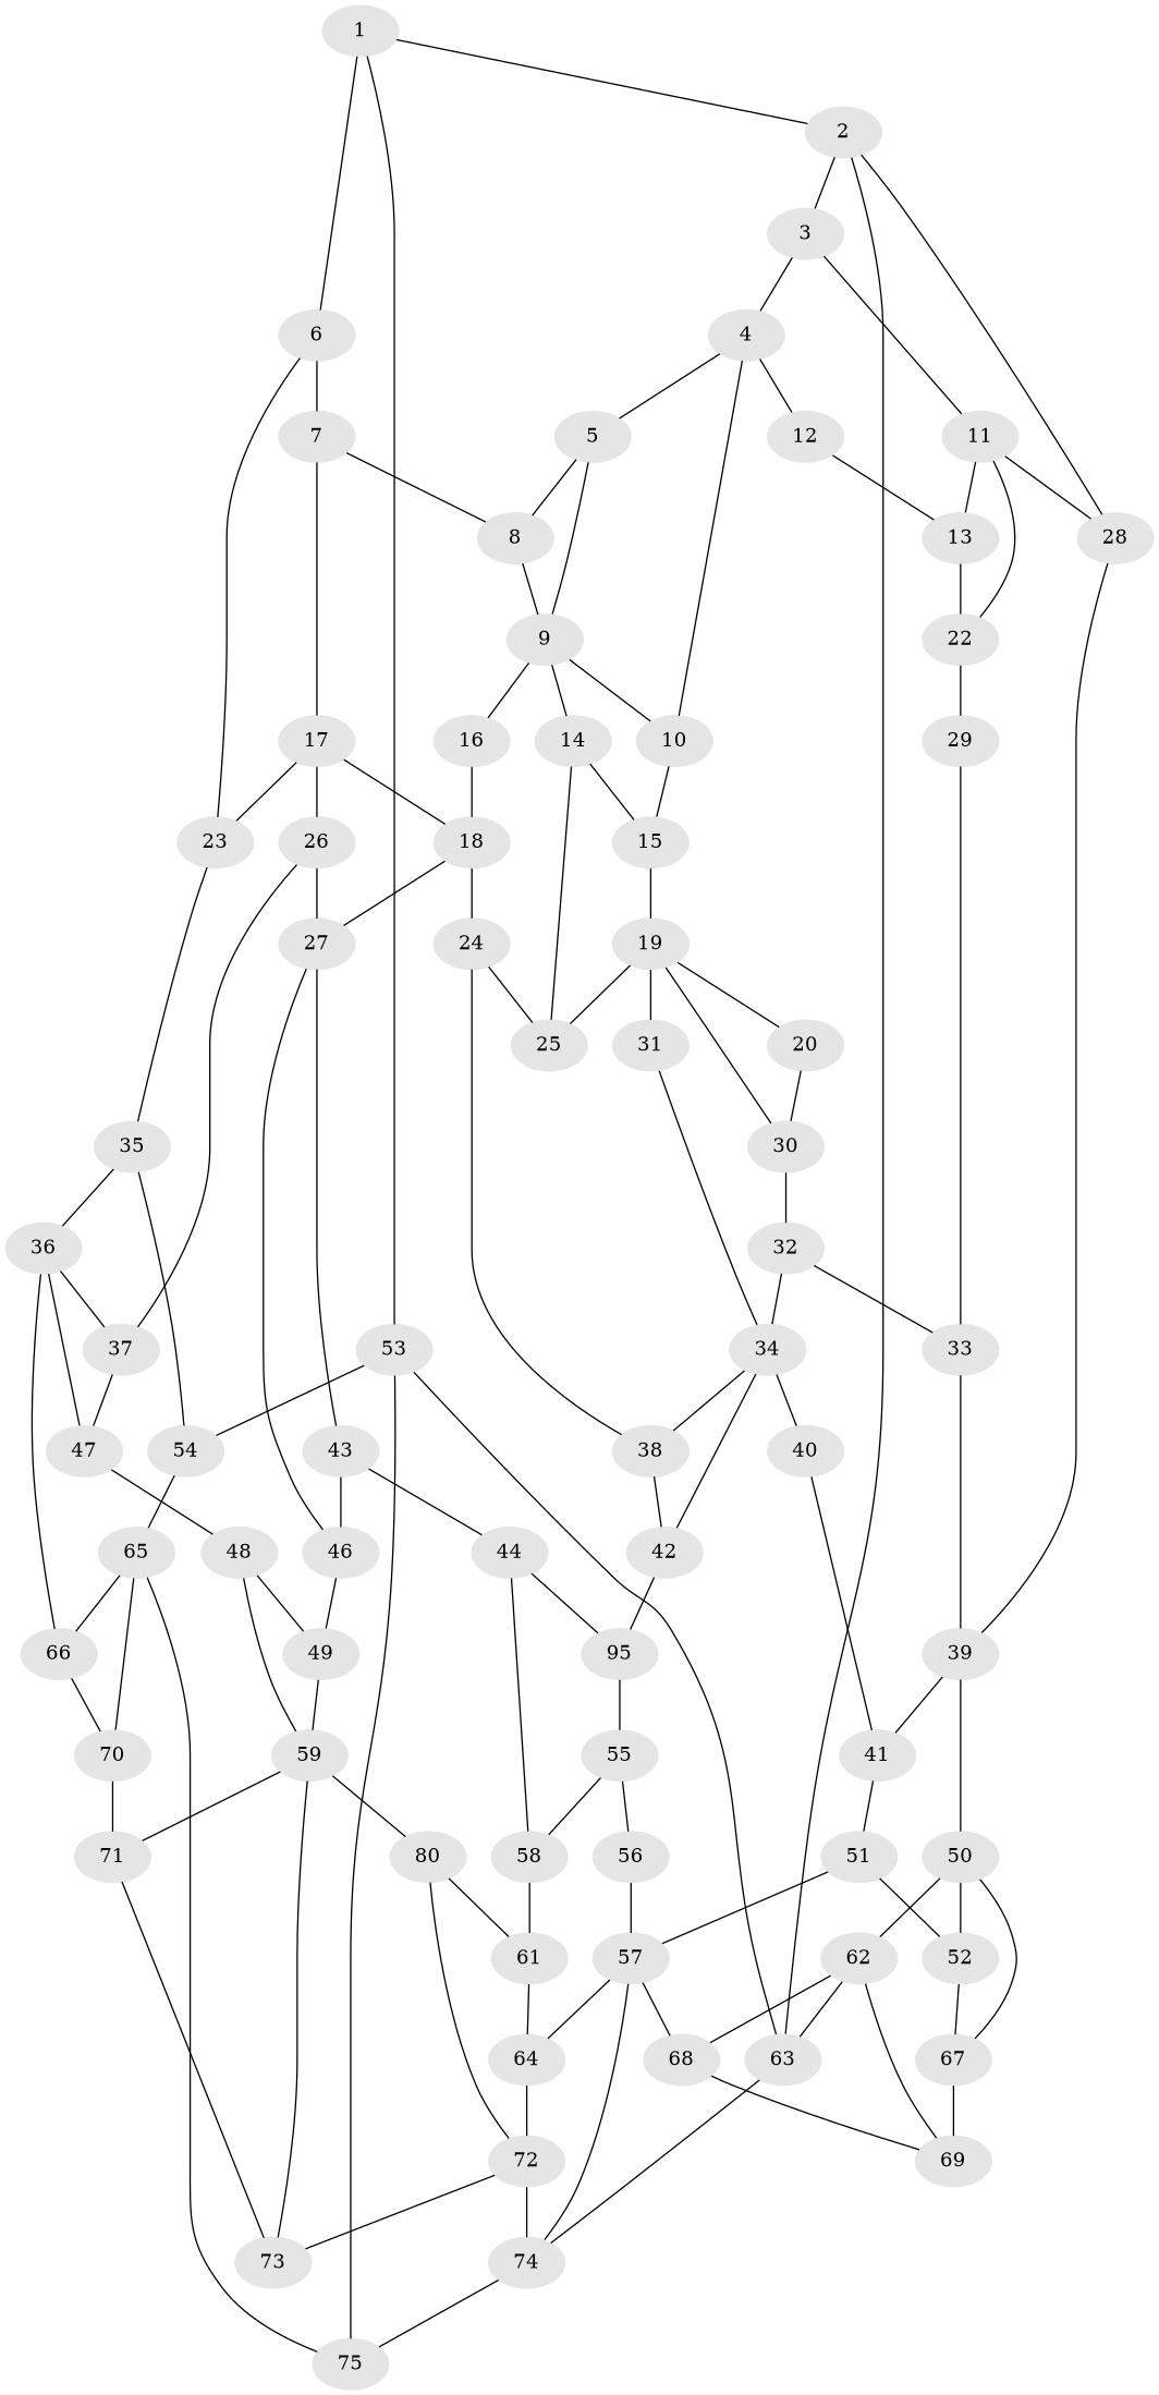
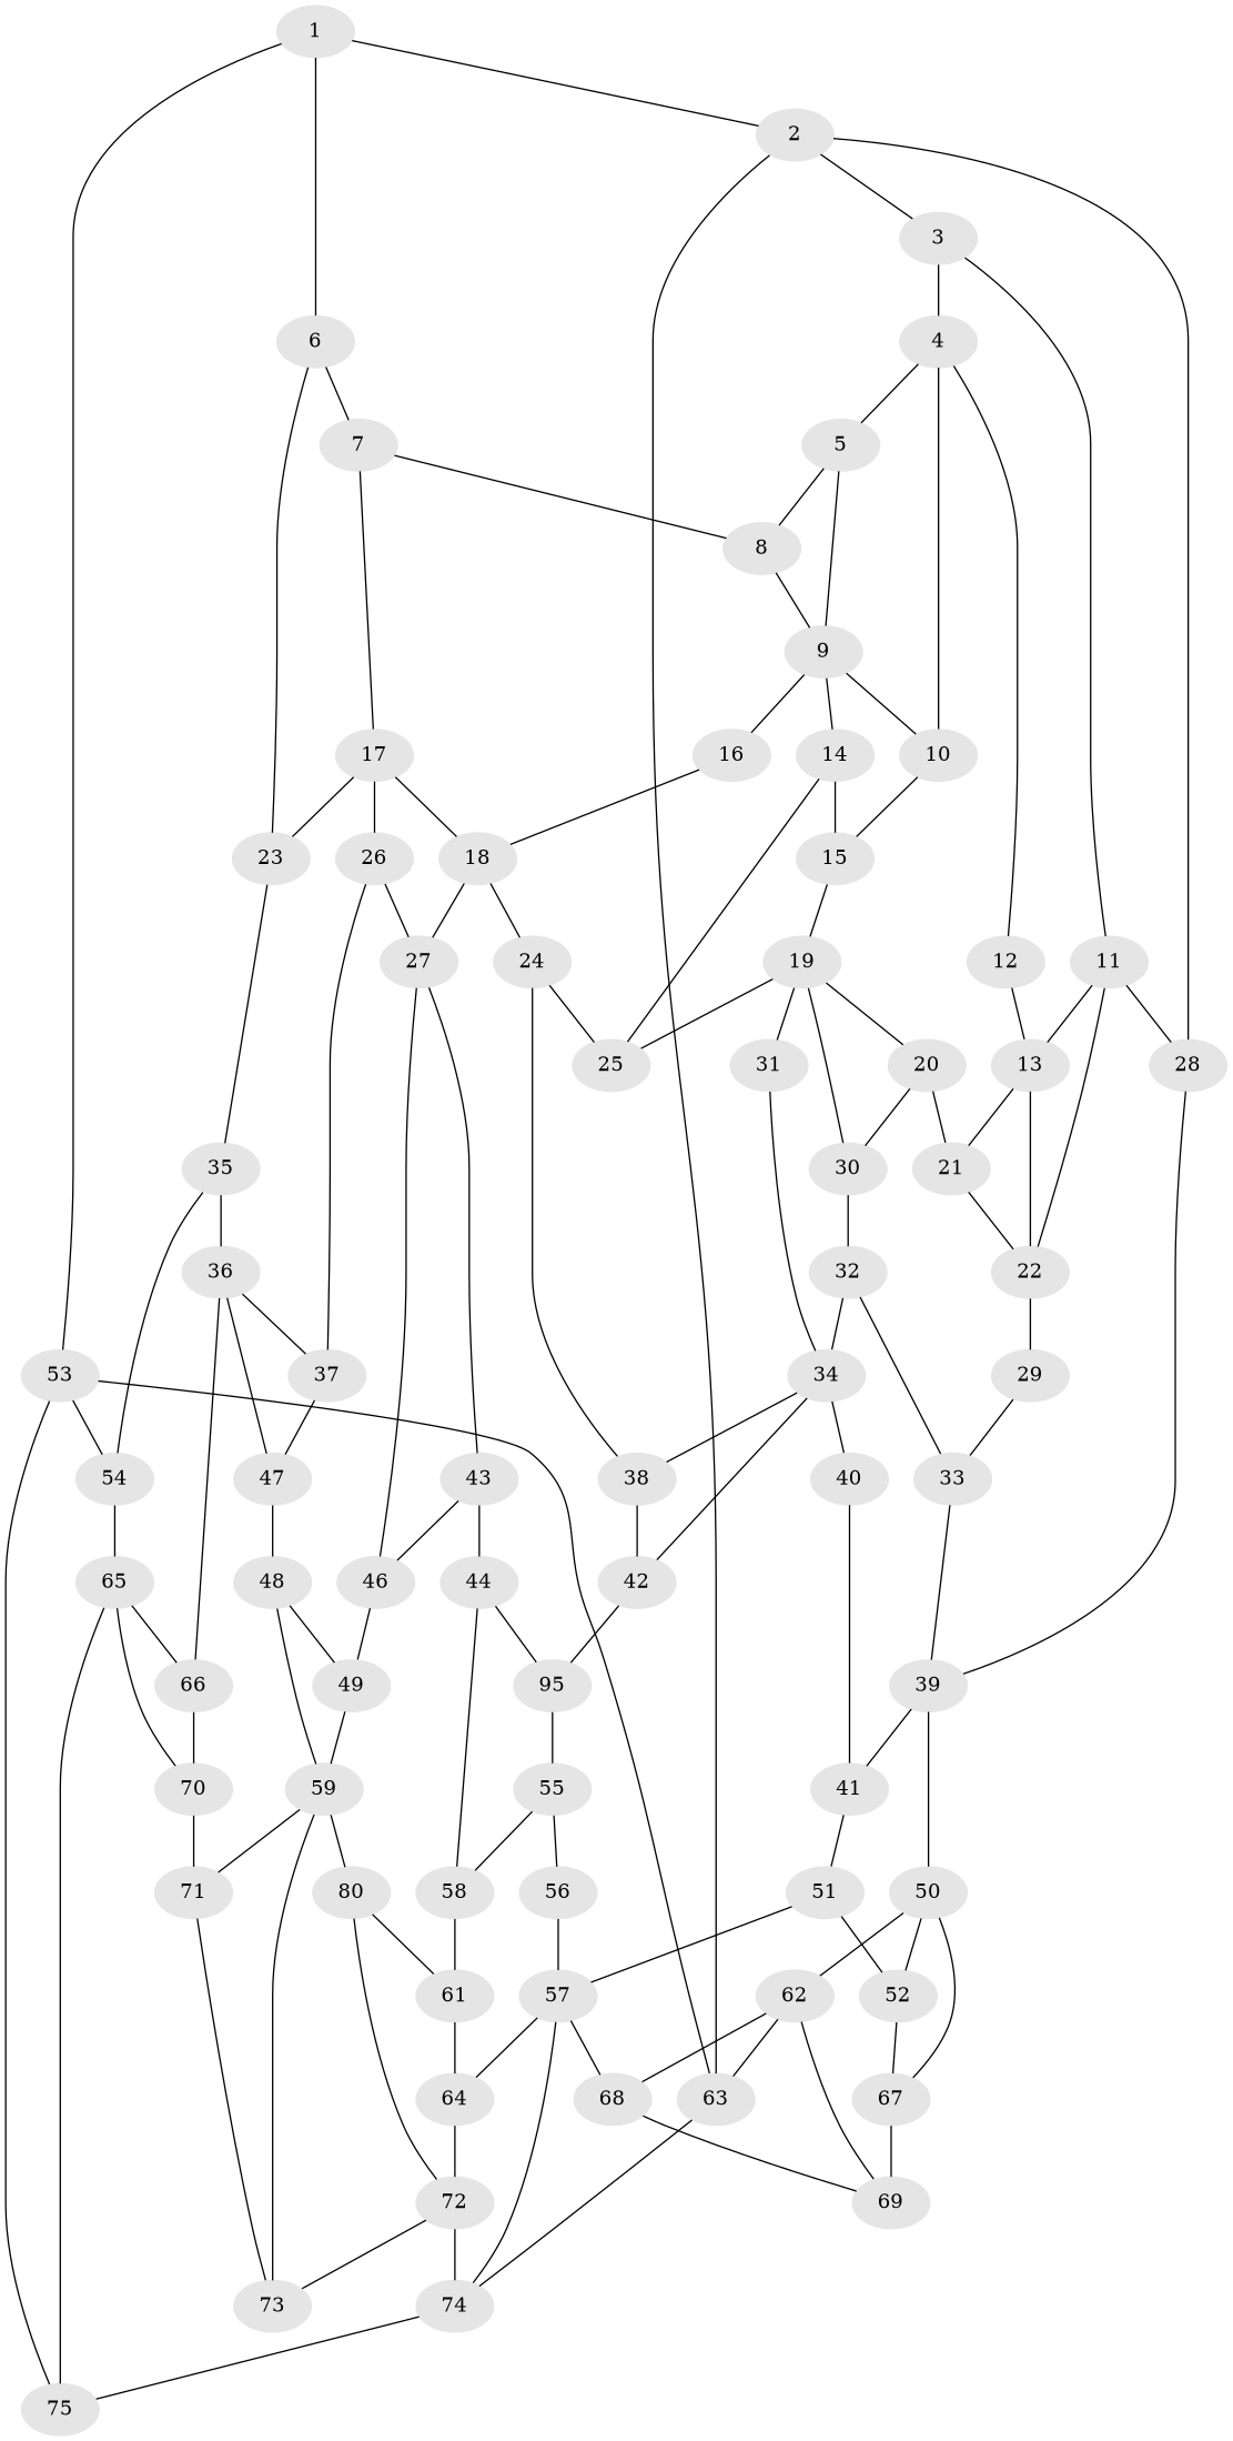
  graph {
    node [color=gray90 style=filled]
    edge [weight=1.0]
    1
    2
    6
    53
    3
    28
    63
    7
    23
    54
    75
    4
    11
    39
    74
    5
    10
    12
    13
    22
    8
    9
    15
    14
    16
    17
    35
    18
    26
    25
    19
+   21
    29
    20
    30
    31
    24
    27
    37
    38
    43
    46
    32
    34
    33
    36
    42
    47
    44
    49
    41
    50
    40
    n54 [label=95]
    66
    65
    48
    70
    51
    52
    62
    67
    57
    55
    58
    61
    56
    59
    n69 [label=80]
    71
    73
    68
    69
    64
    72
    1 -- 2
    1 -- 6 [weight=2.0]
    1 -- 53
    2 -- 3
    2 -- 28
    2 -- 63
    6 -- 7 [weight=2.0]
    6 -- 23 [weight=2.0]
    53 -- 63
    53 -- 54
    53 -- 75
    3 -- 4
    3 -- 11
    28 -- 39
    63 -- 74
    7 -- 8
    7 -- 17
    23 -- 35
    54 -- 65
    4 -- 5
    4 -- 10
    4 -- 12
    11 -- 28
    11 -- 13
    11 -- 22
    39 -- 41 [weight=2.0]
    39 -- 50 [weight=2.0]
    74 -- 75
    5 -- 8
    5 -- 9
    10 -- 15
    12 -- 13 [weight=2.0]
    13 -- 22 [weight=2.0]
+   13 -- 21
    22 -- 29 [weight=2.0]
    8 -- 9
    9 -- 10
    9 -- 14
    9 -- 16 [weight=2.0]
    15 -- 19
    14 -- 15
    14 -- 25
    16 -- 18
    17 -- 23
    17 -- 18
    17 -- 26 [weight=2.0]
    35 -- 54
    35 -- 36
    18 -- 24
    18 -- 27 [weight=2.0]
    26 -- 27 [weight=2.0]
    26 -- 37 [weight=2.0]
    19 -- 25
    19 -- 20
    19 -- 30
    19 -- 31 [weight=2.0]
+   21 -- 22
    29 -- 33
+   20 -- 21
    20 -- 30
    30 -- 32
    31 -- 34
    24 -- 25
    24 -- 38
    27 -- 43
    27 -- 46
    37 -- 47
    38 -- 42
    43 -- 46
    43 -- 44
    46 -- 49
    32 -- 34
    32 -- 33
    34 -- 38
    34 -- 42
    34 -- 40 [weight=2.0]
    33 -- 39
    36 -- 37
    36 -- 47
    36 -- 66 [weight=2.0]
    42 -- n54
    47 -- 48
    44 -- n54
    44 -- 58
    49 -- 59
    41 -- 51
    50 -- 52 [weight=2.0]
    50 -- 62
    50 -- 67
    40 -- 41
    n54 -- 55
    66 -- 70 [weight=2.0]
    65 -- 75
    65 -- 66 [weight=2.0]
    65 -- 70
    48 -- 49
    48 -- 59
    70 -- 71 [weight=2.0]
    51 -- 52
    51 -- 57
    52 -- 67
    62 -- 63
    62 -- 68
    62 -- 69
    67 -- 69 [weight=4.0]
    57 -- 74
    57 -- 68
    57 -- 64
    55 -- 58
    55 -- 56
    58 -- 61 [weight=4.0]
    61 -- 64
    56 -- 57 [weight=2.0]
    59 -- n69 [weight=2.0]
    59 -- 71
    59 -- 73
    n69 -- 61
    n69 -- 72
    71 -- 73
    68 -- 69
    64 -- 72 [weight=2.0]
    72 -- 74 [weight=2.0]
    72 -- 73
  }
